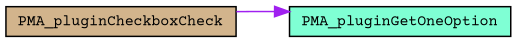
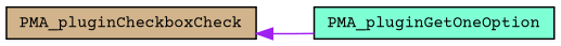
  digraph {
    rankdir=LR
    fontname="Courier Prime"
    node [color=black fontname="Courier Prime" fontsize=10 shape=record style=filled]
    n1 [fillcolor=tan fontcolor=black height=0.2 label=PMA_pluginCheckboxCheck width=0.4]
    n2 [fillcolor=aquamarine height=0.2 label=PMA_pluginGetOneOption width=0.4]
-   n2 -> n1 [color=purple dir=back fontname="Courier Prime" fontsize=10 labelfontname=Helvetica labelfontsize=10 style=solid]
+   n1 -> n2 [color=purple dir=back fontname="Courier Prime" fontsize=10 labelfontname=Helvetica labelfontsize=10 style=solid]
  }
